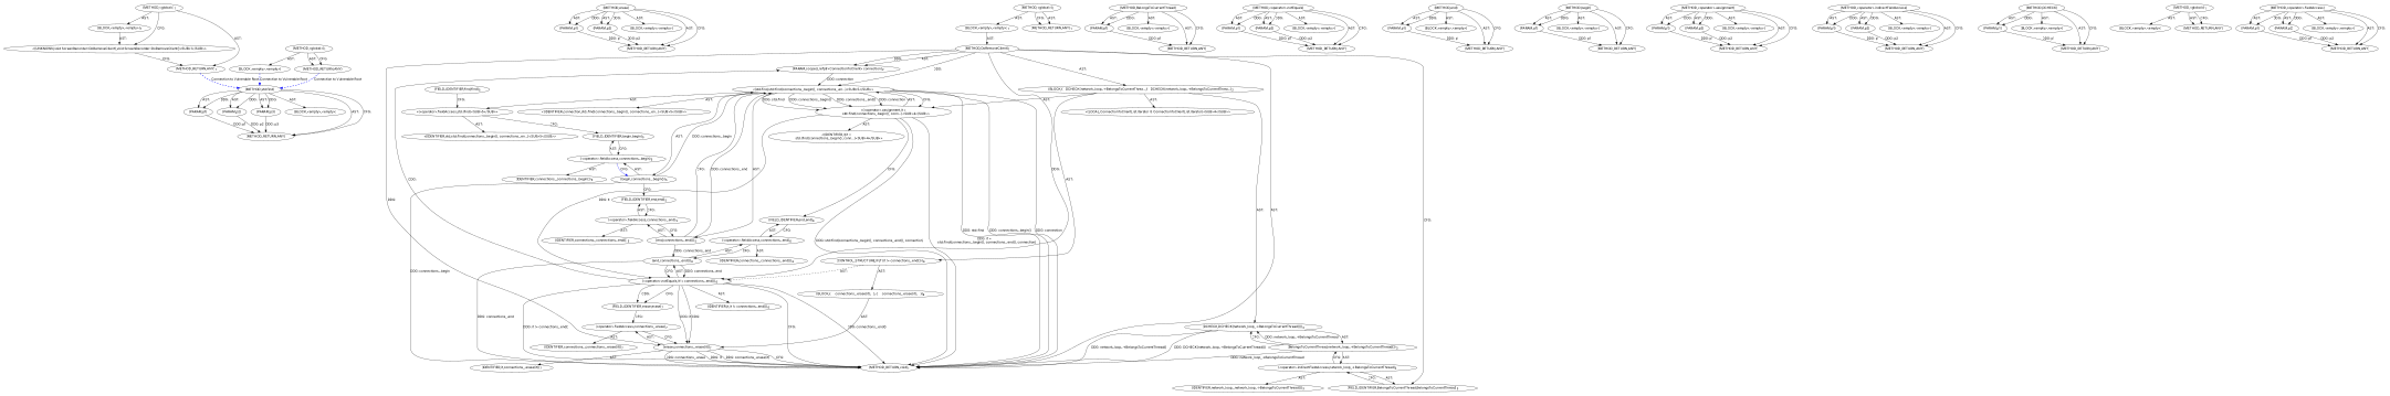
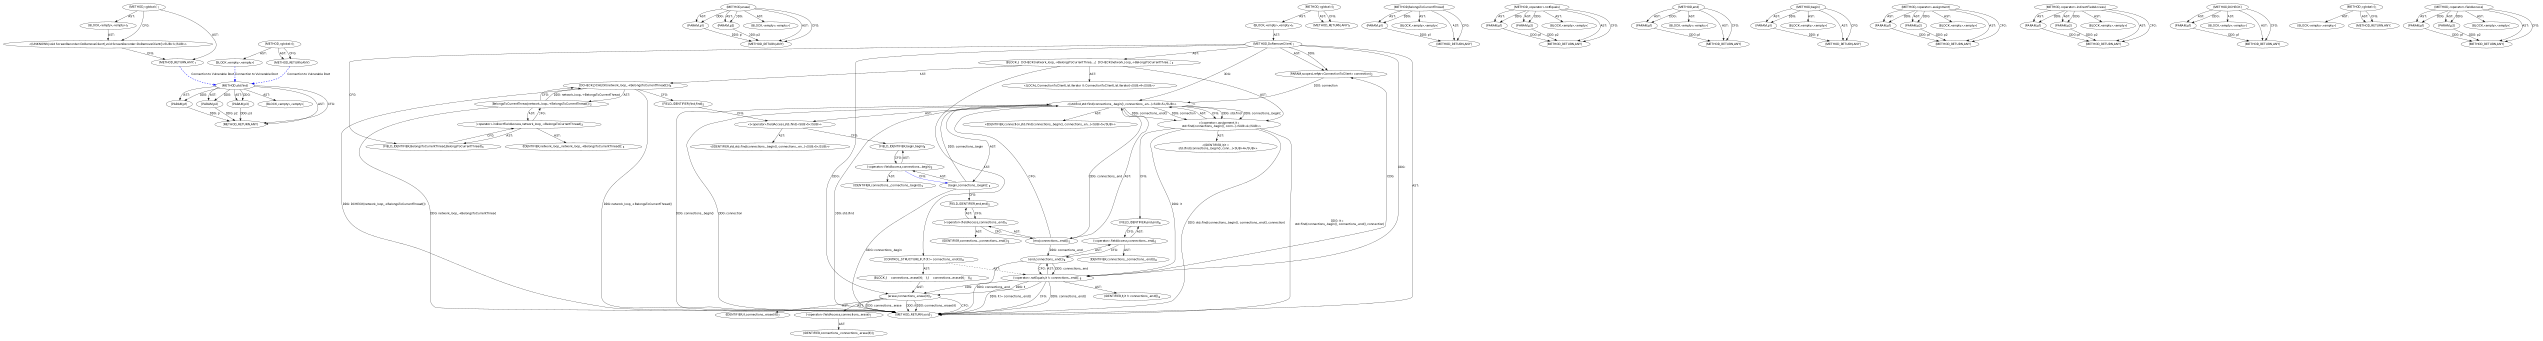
  digraph {
    fontname=Inter
    node [fontname=Inter]
    edge [fontname=Inter]
    n1 [label=<(METHOD,std.find)>]
    n2 [label=<(PARAM,p1)>]
    n3 [label=<(PARAM,p2)>]
    n4 [label=<(PARAM,p3)>]
    n5 [label=<(BLOCK,&lt;empty&gt;,&lt;empty&gt;)>]
    n6 [label=<(METHOD_RETURN,ANY)>]
    n7 [label=<(METHOD,erase)>]
    n8 [label=<(PARAM,p1)>]
    n9 [label=<(PARAM,p2)>]
    n10 [label=<(BLOCK,&lt;empty&gt;,&lt;empty&gt;)>]
    n11 [label=<(METHOD_RETURN,ANY)>]
    n12 [label=<(METHOD,&lt;global&gt;)<SUB>1</SUB>>]
    n13 [label=<(BLOCK,&lt;empty&gt;,&lt;empty&gt;)<SUB>1</SUB>>]
    n14 [label=<(METHOD_RETURN,ANY)<SUB>1</SUB>>]
    n15 [label=<(METHOD,DoRemoveClient)<SUB>1</SUB>>]
    n16 [label=<(PARAM,scoped_refptr&lt;ConnectionToClient&gt; connection)<SUB>2</SUB>>]
    n17 [label=<(BLOCK,{   DCHECK(network_loop_-&gt;BelongsToCurrentThrea...,{   DCHECK(network_loop_-&gt;BelongsToCurrentThrea...)<SUB>2</SUB>>]
    n18 [label=<(FIELD_IDENTIFIER,BelongsToCurrentThread,BelongsToCurrentThread)<SUB>3</SUB>>]
    n19 [label="<(std.find,std::find(connections_.begin(), connections_.en...)<SUB>5</SUB>>"]
    n20 [label=<(&lt;operator&gt;.notEquals,it != connections_.end())<SUB>6</SUB>>]
    n21 [label=<(erase,connections_.erase(it))<SUB>7</SUB>>]
    n22 [label=<(METHOD_RETURN,void)<SUB>1</SUB>>]
    n23 [label=<(DCHECK,DCHECK(network_loop_-&gt;BelongsToCurrentThread()))<SUB>3</SUB>>]
    n24 [label="<(LOCAL,ConnectionToClientList.iterator it: ConnectionToClientList.iterator)<SUB>4</SUB>>"]
    n25 [label="<(&lt;operator&gt;.assignment,it =\n      std::find(connections_.begin(), conn...)<SUB>4</SUB>>"]
    n26 [label=<(CONTROL_STRUCTURE,IF,if (it != connections_.end()))<SUB>6</SUB>>]
    n27 [label=<(&lt;operator&gt;.indirectFieldAccess,network_loop_-&gt;BelongsToCurrentThread)<SUB>3</SUB>>]
    n28 [label="<(&lt;operator&gt;.fieldAccess,std::find)<SUB>5</SUB>>"]
    n29 [label=<(begin,connections_.begin())<SUB>5</SUB>>]
    n30 [label=<(end,connections_.end())<SUB>5</SUB>>]
    n31 [label="<(IDENTIFIER,connection,std::find(connections_.begin(), connections_.en...)<SUB>5</SUB>>"]
    n32 [label=<(end,connections_.end())<SUB>6</SUB>>]
    n33 [label=<(IDENTIFIER,it,it != connections_.end())<SUB>6</SUB>>]
-   n34 [label=<(FIELD_IDENTIFIER,erase,erase)<SUB>7</SUB>>]
    n35 [label=<(&lt;operator&gt;.fieldAccess,connections_.erase)<SUB>7</SUB>>]
    n36 [label=<(IDENTIFIER,it,connections_.erase(it))<SUB>7</SUB>>]
    n37 [label=<(BelongsToCurrentThread,network_loop_-&gt;BelongsToCurrentThread())<SUB>3</SUB>>]
    n38 [label=<(FIELD_IDENTIFIER,find,find)<SUB>5</SUB>>]
    n39 [label="<(IDENTIFIER,it,it =\n      std::find(connections_.begin(), conn...)<SUB>4</SUB>>"]
    n40 [label=<(FIELD_IDENTIFIER,end,end)<SUB>6</SUB>>]
    n41 [label=<(BLOCK,{     connections_.erase(it);   },{     connections_.erase(it);   })<SUB>6</SUB>>]
    n42 [label=<(IDENTIFIER,network_loop_,network_loop_-&gt;BelongsToCurrentThread())<SUB>3</SUB>>]
    n43 [label=<(&lt;operator&gt;.fieldAccess,connections_.end)<SUB>6</SUB>>]
    n44 [label="<(IDENTIFIER,std,std::find(connections_.begin(), connections_.en...)<SUB>5</SUB>>"]
    n45 [label=<(FIELD_IDENTIFIER,begin,begin)<SUB>5</SUB>>]
    n46 [label=<(&lt;operator&gt;.fieldAccess,connections_.begin)<SUB>5</SUB>>]
    n47 [label=<(FIELD_IDENTIFIER,end,end)<SUB>5</SUB>>]
    n48 [label=<(&lt;operator&gt;.fieldAccess,connections_.end)<SUB>5</SUB>>]
    n49 [label=<(IDENTIFIER,connections_,connections_.begin())<SUB>5</SUB>>]
    n50 [label=<(IDENTIFIER,connections_,connections_.end())<SUB>5</SUB>>]
    n51 [label=<(IDENTIFIER,connections_,connections_.erase(it))<SUB>7</SUB>>]
    n52 [label=<(IDENTIFIER,connections_,connections_.end())<SUB>6</SUB>>]
    n53 [label=<(METHOD,BelongsToCurrentThread)>]
    n54 [label=<(PARAM,p1)>]
    n55 [label=<(BLOCK,&lt;empty&gt;,&lt;empty&gt;)>]
    n56 [label=<(METHOD_RETURN,ANY)>]
    n57 [label=<(METHOD,&lt;operator&gt;.notEquals)>]
    n58 [label=<(PARAM,p1)>]
    n59 [label=<(PARAM,p2)>]
    n60 [label=<(BLOCK,&lt;empty&gt;,&lt;empty&gt;)>]
    n61 [label=<(METHOD_RETURN,ANY)>]
    n62 [label=<(METHOD,end)>]
    n63 [label=<(PARAM,p1)>]
    n64 [label=<(BLOCK,&lt;empty&gt;,&lt;empty&gt;)>]
    n65 [label=<(METHOD_RETURN,ANY)>]
    n66 [label=<(METHOD,begin)>]
    n67 [label=<(PARAM,p1)>]
    n68 [label=<(BLOCK,&lt;empty&gt;,&lt;empty&gt;)>]
    n69 [label=<(METHOD_RETURN,ANY)>]
    n70 [label=<(METHOD,&lt;operator&gt;.assignment)>]
    n71 [label=<(PARAM,p1)>]
    n72 [label=<(PARAM,p2)>]
    n73 [label=<(BLOCK,&lt;empty&gt;,&lt;empty&gt;)>]
    n74 [label=<(METHOD_RETURN,ANY)>]
    n75 [label=<(METHOD,&lt;operator&gt;.indirectFieldAccess)>]
    n76 [label=<(PARAM,p1)>]
    n77 [label=<(PARAM,p2)>]
    n78 [label=<(BLOCK,&lt;empty&gt;,&lt;empty&gt;)>]
    n79 [label=<(METHOD_RETURN,ANY)>]
    n80 [label=<(METHOD,DCHECK)>]
    n81 [label=<(PARAM,p1)>]
    n82 [label=<(BLOCK,&lt;empty&gt;,&lt;empty&gt;)>]
    n83 [label=<(METHOD_RETURN,ANY)>]
    n84 [label=<(METHOD,&lt;global&gt;)<SUB>1</SUB>>]
    n85 [label=<(BLOCK,&lt;empty&gt;,&lt;empty&gt;)>]
    n86 [label=<(METHOD_RETURN,ANY)>]
    n87 [label=<(METHOD,&lt;operator&gt;.fieldAccess)>]
    n88 [label=<(PARAM,p1)>]
    n89 [label=<(PARAM,p2)>]
    n90 [label=<(BLOCK,&lt;empty&gt;,&lt;empty&gt;)>]
    n91 [label=<(METHOD_RETURN,ANY)>]
    n92 [label=<(METHOD,&lt;global&gt;)<SUB>1</SUB>>]
    n93 [label=<(BLOCK,&lt;empty&gt;,&lt;empty&gt;)<SUB>1</SUB>>]
    n94 [label="<(UNKNOWN,void ScreenRecorder::DoRemoveClient(,void ScreenRecorder::DoRemoveClient()<SUB>1</SUB>>"]
    n95 [label=<(METHOD_RETURN,ANY)<SUB>1</SUB>>]
    n96 [label=<(METHOD,&lt;global&gt;)<SUB>1</SUB>>]
    n97 [label=<(BLOCK,&lt;empty&gt;,&lt;empty&gt;)>]
    n98 [label=<(METHOD_RETURN,ANY)>]
    n1 -> n2 [label="AST: "]
    n1 -> n2 [label="DDG: "]
    n1 -> n3 [label="AST: "]
    n1 -> n3 [label="DDG: "]
    n1 -> n4 [label="AST: "]
    n1 -> n4 [label="DDG: "]
    n1 -> n5 [label="AST: "]
    n1 -> n6 [label="AST: "]
    n1 -> n6 [label="CFG: "]
    n2 -> n6 [label="DDG: p1"]
    n3 -> n6 [label="DDG: p2"]
    n4 -> n6 [label="DDG: p3"]
    n7 -> n8 [label="AST: "]
    n7 -> n8 [label="DDG: "]
    n7 -> n9 [label="AST: "]
    n7 -> n9 [label="DDG: "]
    n7 -> n10 [label="AST: "]
    n7 -> n11 [label="AST: "]
    n7 -> n11 [label="CFG: "]
    n8 -> n11 [label="DDG: p1"]
    n9 -> n11 [label="DDG: p2"]
    n12 -> n13 [label="AST: "]
    n12 -> n14 [label="AST: "]
    n12 -> n14 [label="CFG: "]
    n13 -> n15 [label="AST: "]
    n15 -> n16 [label="AST: "]
    n15 -> n16 [label="DDG: "]
    n15 -> n17 [label="AST: "]
    n15 -> n18 [label="CFG: "]
    n15 -> n19 [label="DDG: "]
    n15 -> n20 [label="DDG: "]
    n15 -> n21 [label="DDG: "]
    n15 -> n22 [label="AST: "]
    n16 -> n19 [label="DDG: connection"]
    n17 -> n23 [label="AST: "]
    n17 -> n24 [label="AST: "]
    n17 -> n25 [label="AST: "]
    n17 -> n26 [label="AST: "]
    n18 -> n27 [label="CFG: "]
    n19 -> n22 [label="DDG: std::find"]
    n19 -> n22 [label="DDG: connections_.begin()"]
    n19 -> n22 [label="DDG: connection"]
    n19 -> n25 [label="CFG: "]
    n19 -> n25 [label="DDG: std::find"]
    n19 -> n25 [label="DDG: connections_.begin()"]
    n19 -> n25 [label="DDG: connections_.end()"]
    n19 -> n25 [label="DDG: connection"]
    n19 -> n28 [label="AST: "]
    n19 -> n29 [label="AST: "]
    n19 -> n30 [label="AST: "]
    n19 -> n31 [label="AST: "]
    n20 -> n16 [label="CDG: "]
    n20 -> n21 [label="DDG: it"]
    n20 -> n21 [label="CDG: "]
    n20 -> n22 [label="CFG: "]
    n20 -> n22 [label="DDG: connections_.end()"]
    n20 -> n22 [label="DDG: it != connections_.end()"]
    n20 -> n32 [label="AST: "]
    n20 -> n33 [label="AST: "]
-   n20 -> n34 [label="CFG: "]
-   n20 -> n34 [label="CDG: "]
    n21 -> n22 [label="CFG: "]
    n21 -> n22 [label="DDG: connections_.erase"]
    n21 -> n22 [label="DDG: it"]
    n21 -> n22 [label="DDG: connections_.erase(it)"]
    n21 -> n35 [label="AST: "]
    n21 -> n36 [label="AST: "]
    n23 -> n22 [label="DDG: network_loop_-&gt;BelongsToCurrentThread()"]
    n23 -> n22 [label="DDG: DCHECK(network_loop_-&gt;BelongsToCurrentThread())"]
    n23 -> n37 [label="AST: "]
+   n23 -> n38 [label="CFG: "]
    n25 -> n19 [label="AST: "]
    n25 -> n20 [label="DDG: it"]
    n25 -> n22 [label="DDG: std::find(connections_.begin(), connections_.end(), connection)"]
    n25 -> n22 [label="DDG: it =\n      std::find(connections_.begin(), connections_.end(), connection)"]
    n25 -> n39 [label="AST: "]
    n25 -> n40 [label="CFG: "]
    n26 -> n20 [label="AST: " style=dashed]
    n26 -> n41 [label="AST: "]
    n27 -> n18 [label="AST: "]
    n27 -> n37 [label="CFG: "]
    n27 -> n42 [label="AST: "]
    n28 -> n44 [label="AST: "]
    n28 -> n45 [label="CFG: "]
    n29 -> n19 [label="DDG: connections_.begin"]
    n29 -> n22 [label="DDG: connections_.begin"]
    n29 -> n46 [label="AST: "]
    n29 -> n47 [label="CFG: "]
    n30 -> n19 [label="CFG: "]
    n30 -> n19 [label="DDG: connections_.end"]
    n30 -> n32 [label="DDG: connections_.end"]
    n30 -> n48 [label="AST: "]
    n32 -> n20 [label="CFG: "]
    n32 -> n20 [label="DDG: connections_.end"]
    n32 -> n22 [label="DDG: connections_.end"]
    n32 -> n43 [label="AST: "]
-   n34 -> n35 [label="CFG: "]
-   n35 -> n21 [label="CFG: "]
    n35 -> n51 [label="AST: "]
    n37 -> n22 [label="DDG: network_loop_-&gt;BelongsToCurrentThread"]
    n37 -> n23 [label="CFG: "]
    n37 -> n23 [label="DDG: network_loop_-&gt;BelongsToCurrentThread"]
    n37 -> n27 [label="AST: "]
    n38 -> n28 [label="CFG: "]
    n40 -> n43 [label="CFG: "]
    n41 -> n21 [label="AST: "]
    n43 -> n32 [label="CFG: "]
    n43 -> n40 [label="AST: "]
    n43 -> n52 [label="AST: "]
    n45 -> n46 [label="CFG: "]
    n46 -> n29 [color=blue label="CFG: "]
    n46 -> n45 [label="AST: "]
    n46 -> n49 [label="AST: "]
    n47 -> n48 [label="CFG: "]
    n48 -> n30 [label="CFG: "]
    n48 -> n47 [label="AST: "]
    n48 -> n50 [label="AST: "]
    n53 -> n54 [label="AST: "]
    n53 -> n54 [label="DDG: "]
    n53 -> n55 [label="AST: "]
    n53 -> n56 [label="AST: "]
    n53 -> n56 [label="CFG: "]
    n54 -> n56 [label="DDG: p1"]
    n57 -> n58 [label="AST: "]
    n57 -> n58 [label="DDG: "]
    n57 -> n59 [label="AST: "]
    n57 -> n59 [label="DDG: "]
    n57 -> n60 [label="AST: "]
    n57 -> n61 [label="AST: "]
    n57 -> n61 [label="CFG: "]
    n58 -> n61 [label="DDG: p1"]
    n59 -> n61 [label="DDG: p2"]
    n62 -> n63 [label="AST: "]
    n62 -> n63 [label="DDG: "]
    n62 -> n64 [label="AST: "]
    n62 -> n65 [label="AST: "]
    n62 -> n65 [label="CFG: "]
    n63 -> n65 [label="DDG: p1"]
    n66 -> n67 [label="AST: "]
    n66 -> n67 [label="DDG: "]
    n66 -> n68 [label="AST: "]
    n66 -> n69 [label="AST: "]
    n66 -> n69 [label="CFG: "]
    n67 -> n69 [label="DDG: p1"]
    n70 -> n71 [label="AST: "]
    n70 -> n71 [label="DDG: "]
    n70 -> n72 [label="AST: "]
    n70 -> n72 [label="DDG: "]
    n70 -> n73 [label="AST: "]
    n70 -> n74 [label="AST: "]
    n70 -> n74 [label="CFG: "]
    n71 -> n74 [label="DDG: p1"]
    n72 -> n74 [label="DDG: p2"]
    n75 -> n76 [label="AST: "]
    n75 -> n76 [label="DDG: "]
    n75 -> n77 [label="AST: "]
    n75 -> n77 [label="DDG: "]
    n75 -> n78 [label="AST: "]
    n75 -> n79 [label="AST: "]
    n75 -> n79 [label="CFG: "]
    n76 -> n79 [label="DDG: p1"]
    n77 -> n79 [label="DDG: p2"]
    n80 -> n81 [label="AST: "]
    n80 -> n81 [label="DDG: "]
    n80 -> n82 [label="AST: "]
    n80 -> n83 [label="AST: "]
    n80 -> n83 [label="CFG: "]
    n81 -> n83 [label="DDG: p1"]
    n84 -> n85 [label="AST: "]
    n84 -> n86 [label="AST: "]
    n84 -> n86 [label="CFG: "]
    n87 -> n88 [label="AST: "]
    n87 -> n88 [label="DDG: "]
    n87 -> n89 [label="AST: "]
    n87 -> n89 [label="DDG: "]
    n87 -> n90 [label="AST: "]
    n87 -> n91 [label="AST: "]
    n87 -> n91 [label="CFG: "]
    n88 -> n91 [label="DDG: p1"]
    n89 -> n91 [label="DDG: p2"]
    n92 -> n93 [label="AST: "]
    n92 -> n94 [label="CFG: "]
    n92 -> n95 [label="AST: "]
    n93 -> n94 [label="AST: "]
    n94 -> n95 [label="CFG: "]
    n95 -> n1 [color=blue label="Connection to Vulnerable Root" penwidth=2.0 style=dashed]
    n96 -> n97 [label="AST: "]
    n96 -> n98 [label="AST: "]
    n96 -> n98 [label="CFG: "]
    n97 -> n1 [color=blue label="Connection to Vulnerable Root" penwidth=2.0 style=dashed]
    n98 -> n1 [color=blue label="Connection to Vulnerable Root" penwidth=2.0 style=dashed]
  }
